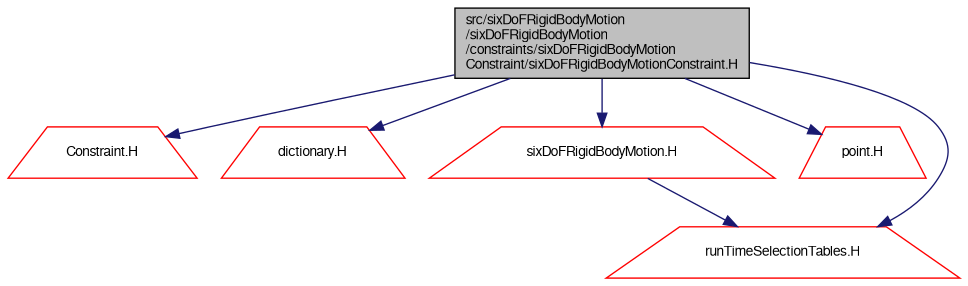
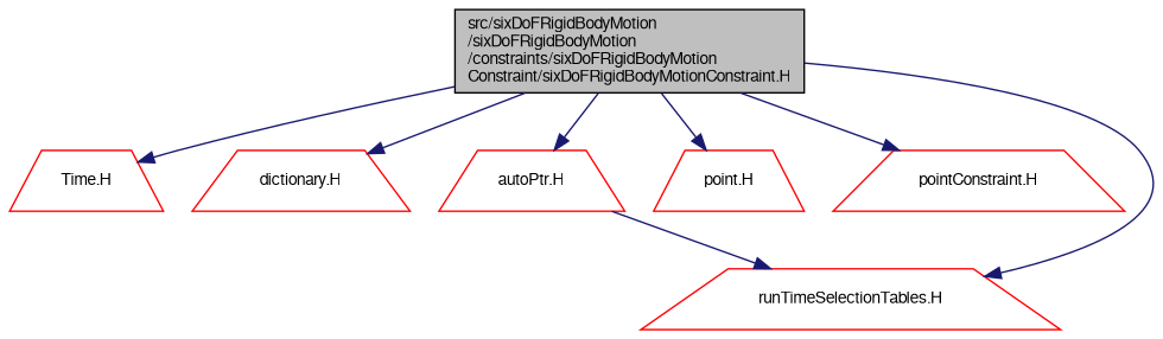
  digraph {
    node [color=red fontname=FreeSans fontsize=10 shape=trapezium]
    edge [color=midnightblue fontname=FreeSans fontsize=10 labelfontname=FreeSans labelfontsize=10 style=solid]
    n1 [color=black fillcolor=grey75 fontcolor=black height=0.2 label="src/sixDoFRigidBodyMotion\l/sixDoFRigidBodyMotion\l/constraints/sixDoFRigidBodyMotion\lConstraint/sixDoFRigidBodyMotionConstraint.H" shape=box style=filled width=0.4]
-   n2 [height=0.2 label="Constraint.H" width=0.4]
+   n2 [height=0.2 label="Time.H" width=0.4]
    n3 [height=0.2 label="dictionary.H" width=0.4]
-   n4 [height=0.2 label="sixDoFRigidBodyMotion.H" width=0.4]
+   n4 [height=0.2 label="autoPtr.H" width=0.4]
    n5 [height=0.2 label="point.H" width=0.4]
+   n6 [height=0.2 label="pointConstraint.H" width=0.4]
    n7 [height=0.2 label="runTimeSelectionTables.H" width=0.4]
    n1 -> n2
    n1 -> n3
    n1 -> n4
    n1 -> n5
+   n1 -> n6
    n1 -> n7
    n4 -> n7
  }
